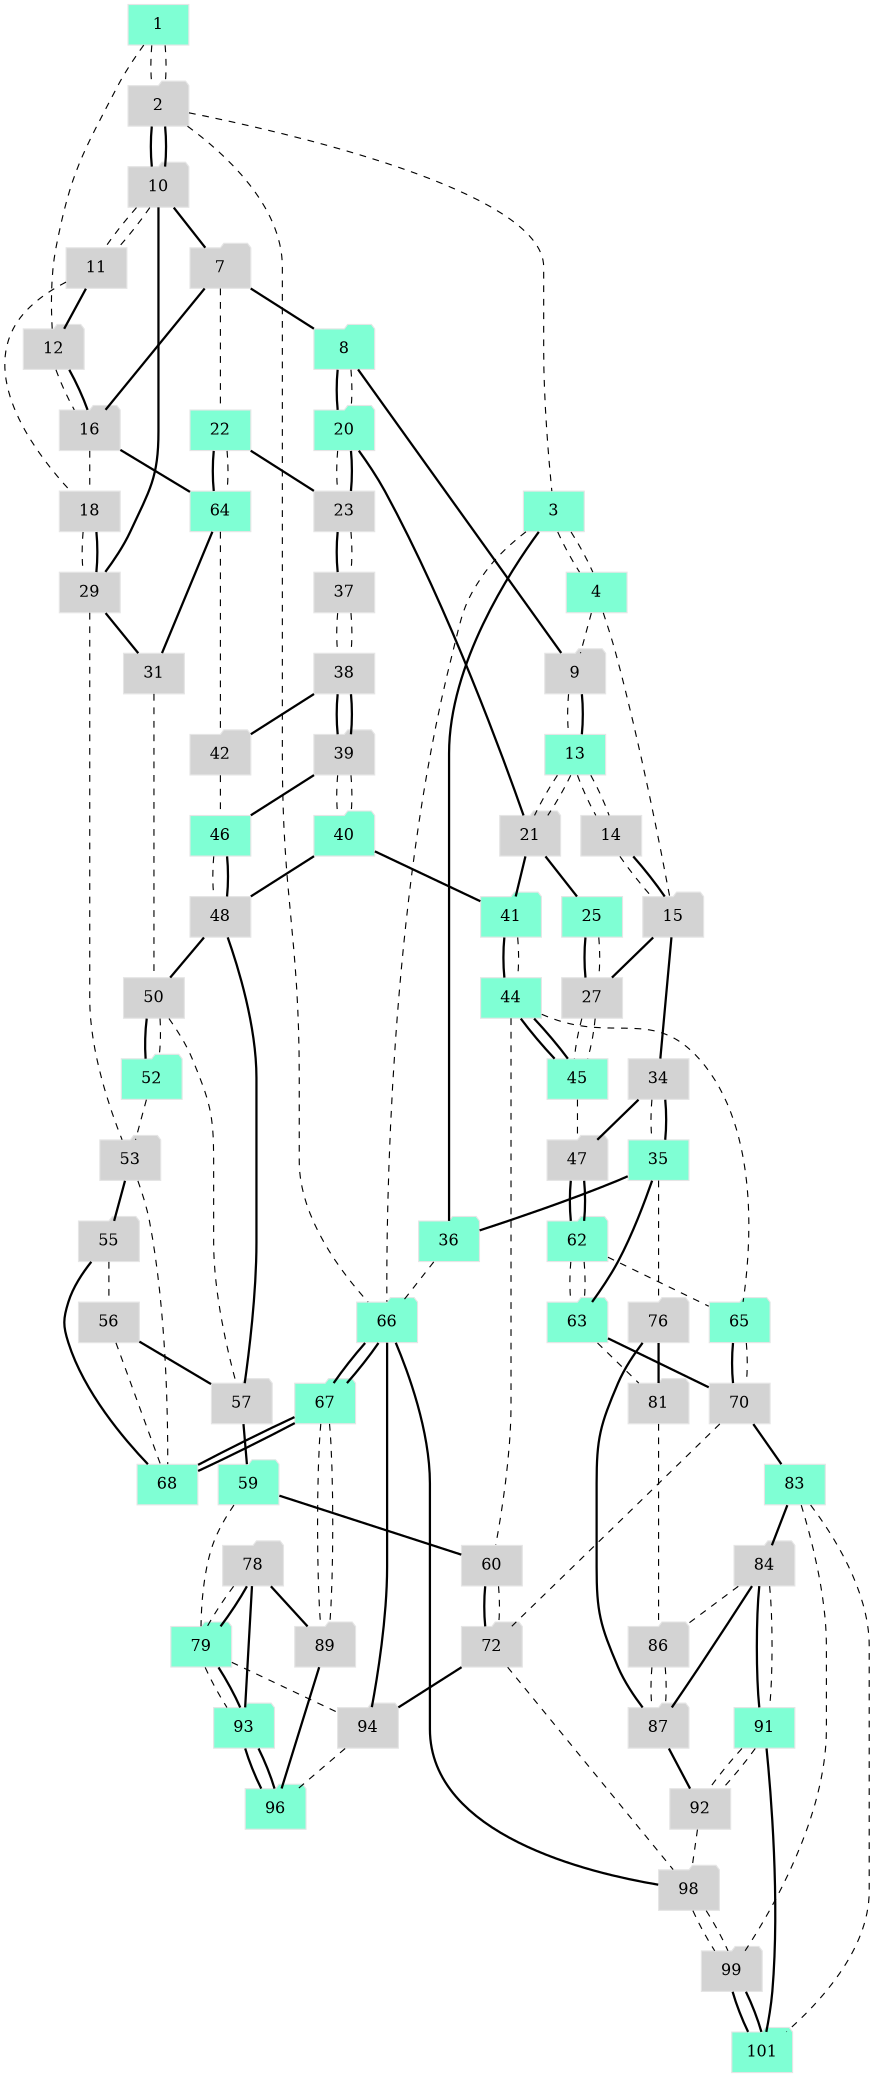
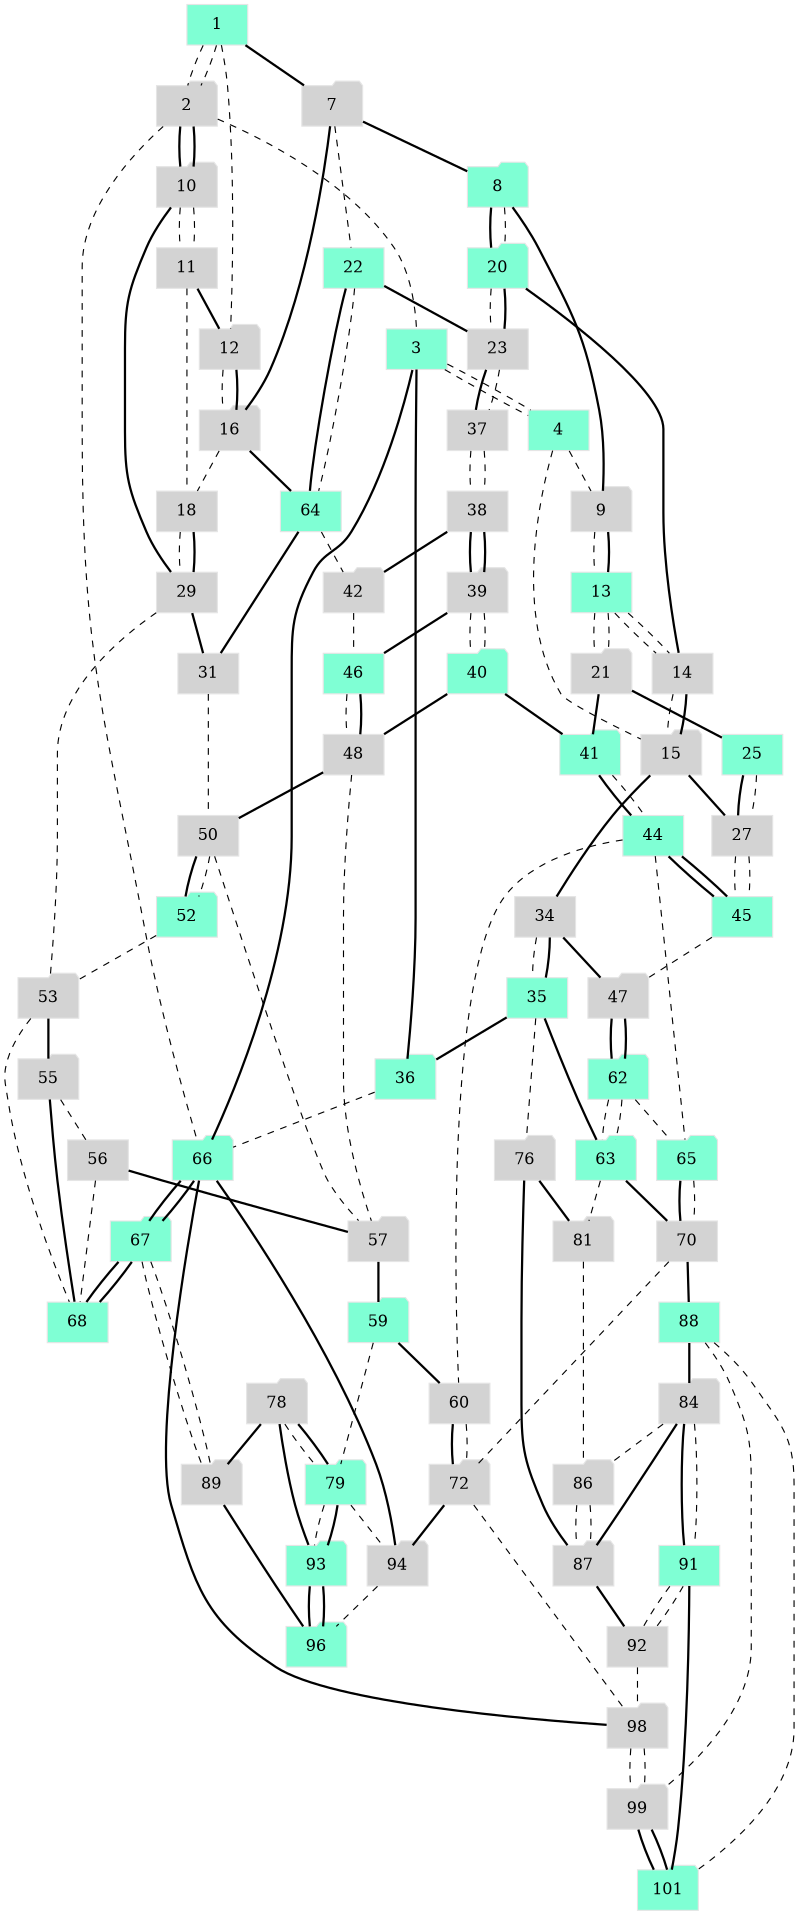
  graph {
    node [color=gray90 fillcolor=lightgrey shape=folder style=filled]
    edge [style=dashed]
    1 [fillcolor=aquamarine shape=box super="+6"]
    2
    7 [super="+17"]
    12
    3 [fillcolor=aquamarine shape=box]
    10
    66 [fillcolor=aquamarine super="+75"]
    8 [fillcolor=aquamarine]
    16 [super="+19"]
    22 [fillcolor=aquamarine shape=box]
    4 [fillcolor=aquamarine shape=box super="+5"]
    36 [fillcolor=aquamarine super="+74"]
    11 [shape=box]
    29 [shape=box super="+30"]
    67 [fillcolor=aquamarine]
    94 [super="+97"]
    98 [super="+102"]
    9
    15 [super="+28"]
    13 [fillcolor=aquamarine shape=box]
    27 [shape=box]
    34 [shape=box]
    20 [fillcolor=aquamarine]
    18 [shape=box]
    n25 [fillcolor=aquamarine label=64 shape=box super="+33"]
    23 [shape=box]
    21 [super="+26"]
    14 [shape=box]
    31 [shape=box super="+32"]
    53 [super="+54"]
    25 [fillcolor=aquamarine shape=box]
    41 [fillcolor=aquamarine]
    45 [fillcolor=aquamarine shape=box]
    35 [fillcolor=aquamarine shape=box super="+64"]
    47
    42
    37 [shape=box]
    44 [fillcolor=aquamarine shape=box super="+61"]
    38 [shape=box super="+43"]
    50 [shape=box super="+51"]
    46 [fillcolor=aquamarine shape=box]
    55
    68 [fillcolor=aquamarine shape=box super="+69"]
    57 [super="+58"]
    52 [fillcolor=aquamarine]
    63 [fillcolor=aquamarine super="+71"]
    76 [super="+82"]
    62 [fillcolor=aquamarine]
    70 [shape=box super="+73"]
    81
    87 [super="+88"]
    39
    40 [fillcolor=aquamarine]
    48 [shape=box super="+49"]
    60 [shape=box]
    65 [fillcolor=aquamarine]
    72 [super="+95"]
    59 [fillcolor=aquamarine]
    56 [shape=box super="+77"]
    78 [super="+90"]
    79 [fillcolor=aquamarine super="+80"]
    89
    93 [fillcolor=aquamarine]
-   83 [fillcolor=aquamarine shape=box super="+100"]
+   83 [fillcolor=aquamarine shape=box super="+100" label=88]
    86
    96 [fillcolor=aquamarine]
    99
    84 [super="+85"]
    101 [fillcolor=aquamarine]
    92 [shape=box]
    91 [fillcolor=aquamarine shape=box]
    1 -- 2
    1 -- 2
-   10 -- 7 [style=bold]
+   1 -- 7 [style=bold]
    1 -- 12
    2 -- 3
    2 -- 10 [style=bold]
    2 -- 10 [style=bold]
    2 -- 66
    7 -- 8 [style=bold]
    7 -- 16 [style=bold]
    7 -- 22
    12 -- 16
    12 -- 16 [style=bold]
-   3 -- 66
+   3 -- 66 [style=bold]
    3 -- 4
    3 -- 4
    3 -- 36 [style=bold]
    10 -- 11
    10 -- 11
    10 -- 29 [style=bold]
    66 -- 67 [style=bold]
    66 -- 67 [style=bold]
    66 -- 94 [style=bold]
    66 -- 98 [style=bold]
    8 -- 9 [style=bold]
    8 -- 20 [style=bold]
    8 -- 20
    16 -- 18
    16 -- n25 [style=bold]
    22 -- n25 [style=bold]
    22 -- n25
    22 -- 23 [style=bold]
    4 -- 9
    4 -- 15
    36 -- 66
    11 -- 12 [style=bold]
    11 -- 18
    29 -- 31 [style=bold]
    29 -- 53
    67 -- 68 [style=bold]
    67 -- 68 [style=bold]
    67 -- 89
    67 -- 89
    94 -- 96
    98 -- 99
    98 -- 99
    9 -- 13
    9 -- 13 [style=bold]
    15 -- 27 [style=bold]
    15 -- 34 [style=bold]
    13 -- 21
    13 -- 21
    13 -- 14
    13 -- 14
    27 -- 45
    27 -- 45
    34 -- 35
    34 -- 35 [style=bold]
    34 -- 47 [style=bold]
    20 -- 23
    20 -- 23 [style=bold]
-   20 -- 21 [style=bold]
+   20 -- 14 [style=bold]
    18 -- 29
    18 -- 29 [style=bold]
    n25 -- 31 [style=bold]
    n25 -- 42
    23 -- 37 [style=bold]
    23 -- 37
    21 -- 25 [style=bold]
    21 -- 41 [style=bold]
    14 -- 15
    14 -- 15 [style=bold]
    31 -- 50
    53 -- 55 [style=bold]
    53 -- 68
    25 -- 27 [style=bold]
    25 -- 27
    41 -- 44 [style=bold]
    41 -- 44
    45 -- 47
    35 -- 36 [style=bold]
    35 -- 63 [style=bold]
    35 -- 76
    47 -- 62 [style=bold]
    47 -- 62 [style=bold]
    42 -- 46
    37 -- 38 [weight=2]
    37 -- 38
    44 -- 45 [style=bold]
    44 -- 45 [style=bold]
    44 -- 60
    44 -- 65
    38 -- 42 [style=bold]
    38 -- 39 [style=bold]
    38 -- 39 [style=bold]
    50 -- 57
    50 -- 52 [style=bold]
    50 -- 52
    46 -- 48
    46 -- 48 [style=bold]
    55 -- 68 [style=bold]
    55 -- 56
    57 -- 59 [style=bold]
    52 -- 53
    63 -- 70 [style=bold]
    63 -- 81
    76 -- 81 [style=bold]
    76 -- 87 [style=bold]
    62 -- 63
    62 -- 63
    62 -- 65
    70 -- 72
    70 -- 83 [style=bold]
    81 -- 86
    87 -- 92 [style=bold]
    39 -- 46 [style=bold]
    39 -- 40
    39 -- 40
    40 -- 41 [style=bold]
    40 -- 48 [style=bold]
    48 -- 50 [style=bold]
-   48 -- 57 [style=bold]
+   48 -- 57
    60 -- 72 [style=bold]
    60 -- 72
    65 -- 70 [style=bold]
    65 -- 70
    72 -- 94 [style=bold]
    72 -- 98
    59 -- 60 [style=bold]
    59 -- 79
    56 -- 68
    56 -- 57 [style=bold]
    78 -- 79
    78 -- 79 [style=bold]
    78 -- 89 [style=bold]
    78 -- 93 [style=bold]
    79 -- 94
    79 -- 93
    79 -- 93 [style=bold]
    89 -- 96 [style=bold]
    93 -- 96 [style=bold]
    93 -- 96 [style=bold]
    83 -- 99
    83 -- 84 [style=bold]
    83 -- 101
    86 -- 87
    86 -- 87
    99 -- 101 [style=bold]
    99 -- 101 [style=bold]
    84 -- 87 [style=bold]
    84 -- 86
    84 -- 91 [style=bold]
    84 -- 91
    92 -- 98
    91 -- 101 [style=bold]
    91 -- 92
    91 -- 92
  }
